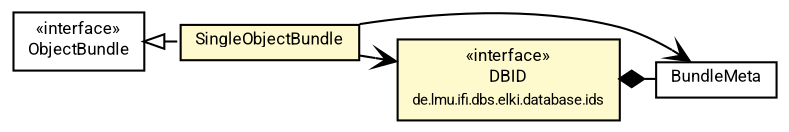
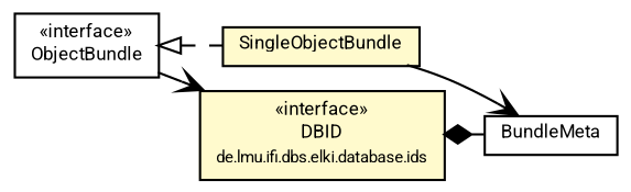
  digraph {
    nodesep=0.15
    rankdir=LR
    ranksep=0.25
    node [fontcolor=black fontname=Roboto fontsize=8 margin=0 shape=plaintext]
    edge [color=black fontname=Roboto fontsize=7 labelfontname=Roboto labelfontsize=7 weight=1 arrowhead=open]
    n1 [height=0 label=<<table title="de.lmu.ifi.dbs.elki.datasource.bundle.BundleMeta" border="0" cellborder="1" cellspacing="0" cellpadding="2" href="BundleMeta.html" target="_parent"> 		<tr><td><table border="0" cellspacing="0" cellpadding="1"> 		<tr><td align="center" balign="center"> <font face="Roboto">BundleMeta</font> </td></tr> 		</table></td></tr> 		</table>> width=0]
    n2 [height=0 label=<<table title="de.lmu.ifi.dbs.elki.datasource.bundle.ObjectBundle" border="0" cellborder="1" cellspacing="0" cellpadding="2" href="ObjectBundle.html" target="_parent"> 		<tr><td><table border="0" cellspacing="0" cellpadding="1"> 		<tr><td align="center" balign="center"> &#171;interface&#187; </td></tr> 		<tr><td align="center" balign="center"> <font face="Roboto">ObjectBundle</font> </td></tr> 		</table></td></tr> 		</table>> width=0]
    n3 [height=0 label=<<table title="de.lmu.ifi.dbs.elki.datasource.bundle.SingleObjectBundle" border="0" cellborder="1" cellspacing="0" cellpadding="2" bgcolor="lemonChiffon" href="SingleObjectBundle.html" target="_parent"> 		<tr><td><table border="0" cellspacing="0" cellpadding="1"> 		<tr><td align="center" balign="center"> <font face="Roboto">SingleObjectBundle</font> </td></tr> 		</table></td></tr> 		</table>> width=0]
    n4 [height=0 label=<<table title="de.lmu.ifi.dbs.elki.database.ids.DBID" border="0" cellborder="1" cellspacing="0" cellpadding="2" bgcolor="LemonChiffon" href="../../database/ids/DBID.html" target="_parent"> 		<tr><td><table border="0" cellspacing="0" cellpadding="1"> 		<tr><td align="center" balign="center"> &#171;interface&#187; </td></tr> 		<tr><td align="center" balign="center"> <font face="Roboto">DBID</font> </td></tr> 		<tr><td align="center" balign="center"> <font face="Roboto" point-size="7.0">de.lmu.ifi.dbs.elki.database.ids</font> </td></tr> 		</table></td></tr> 		</table>> width=0]
    n2 -> n3 [arrowtail=empty dir=back style=dashed weight=9 arrowhead=""]
    n3 -> n1
-   n3 -> n4
+   n2 -> n4
    n4 -> n1 [arrowhead=none arrowtail=diamond dir=back weight=6]
  }
